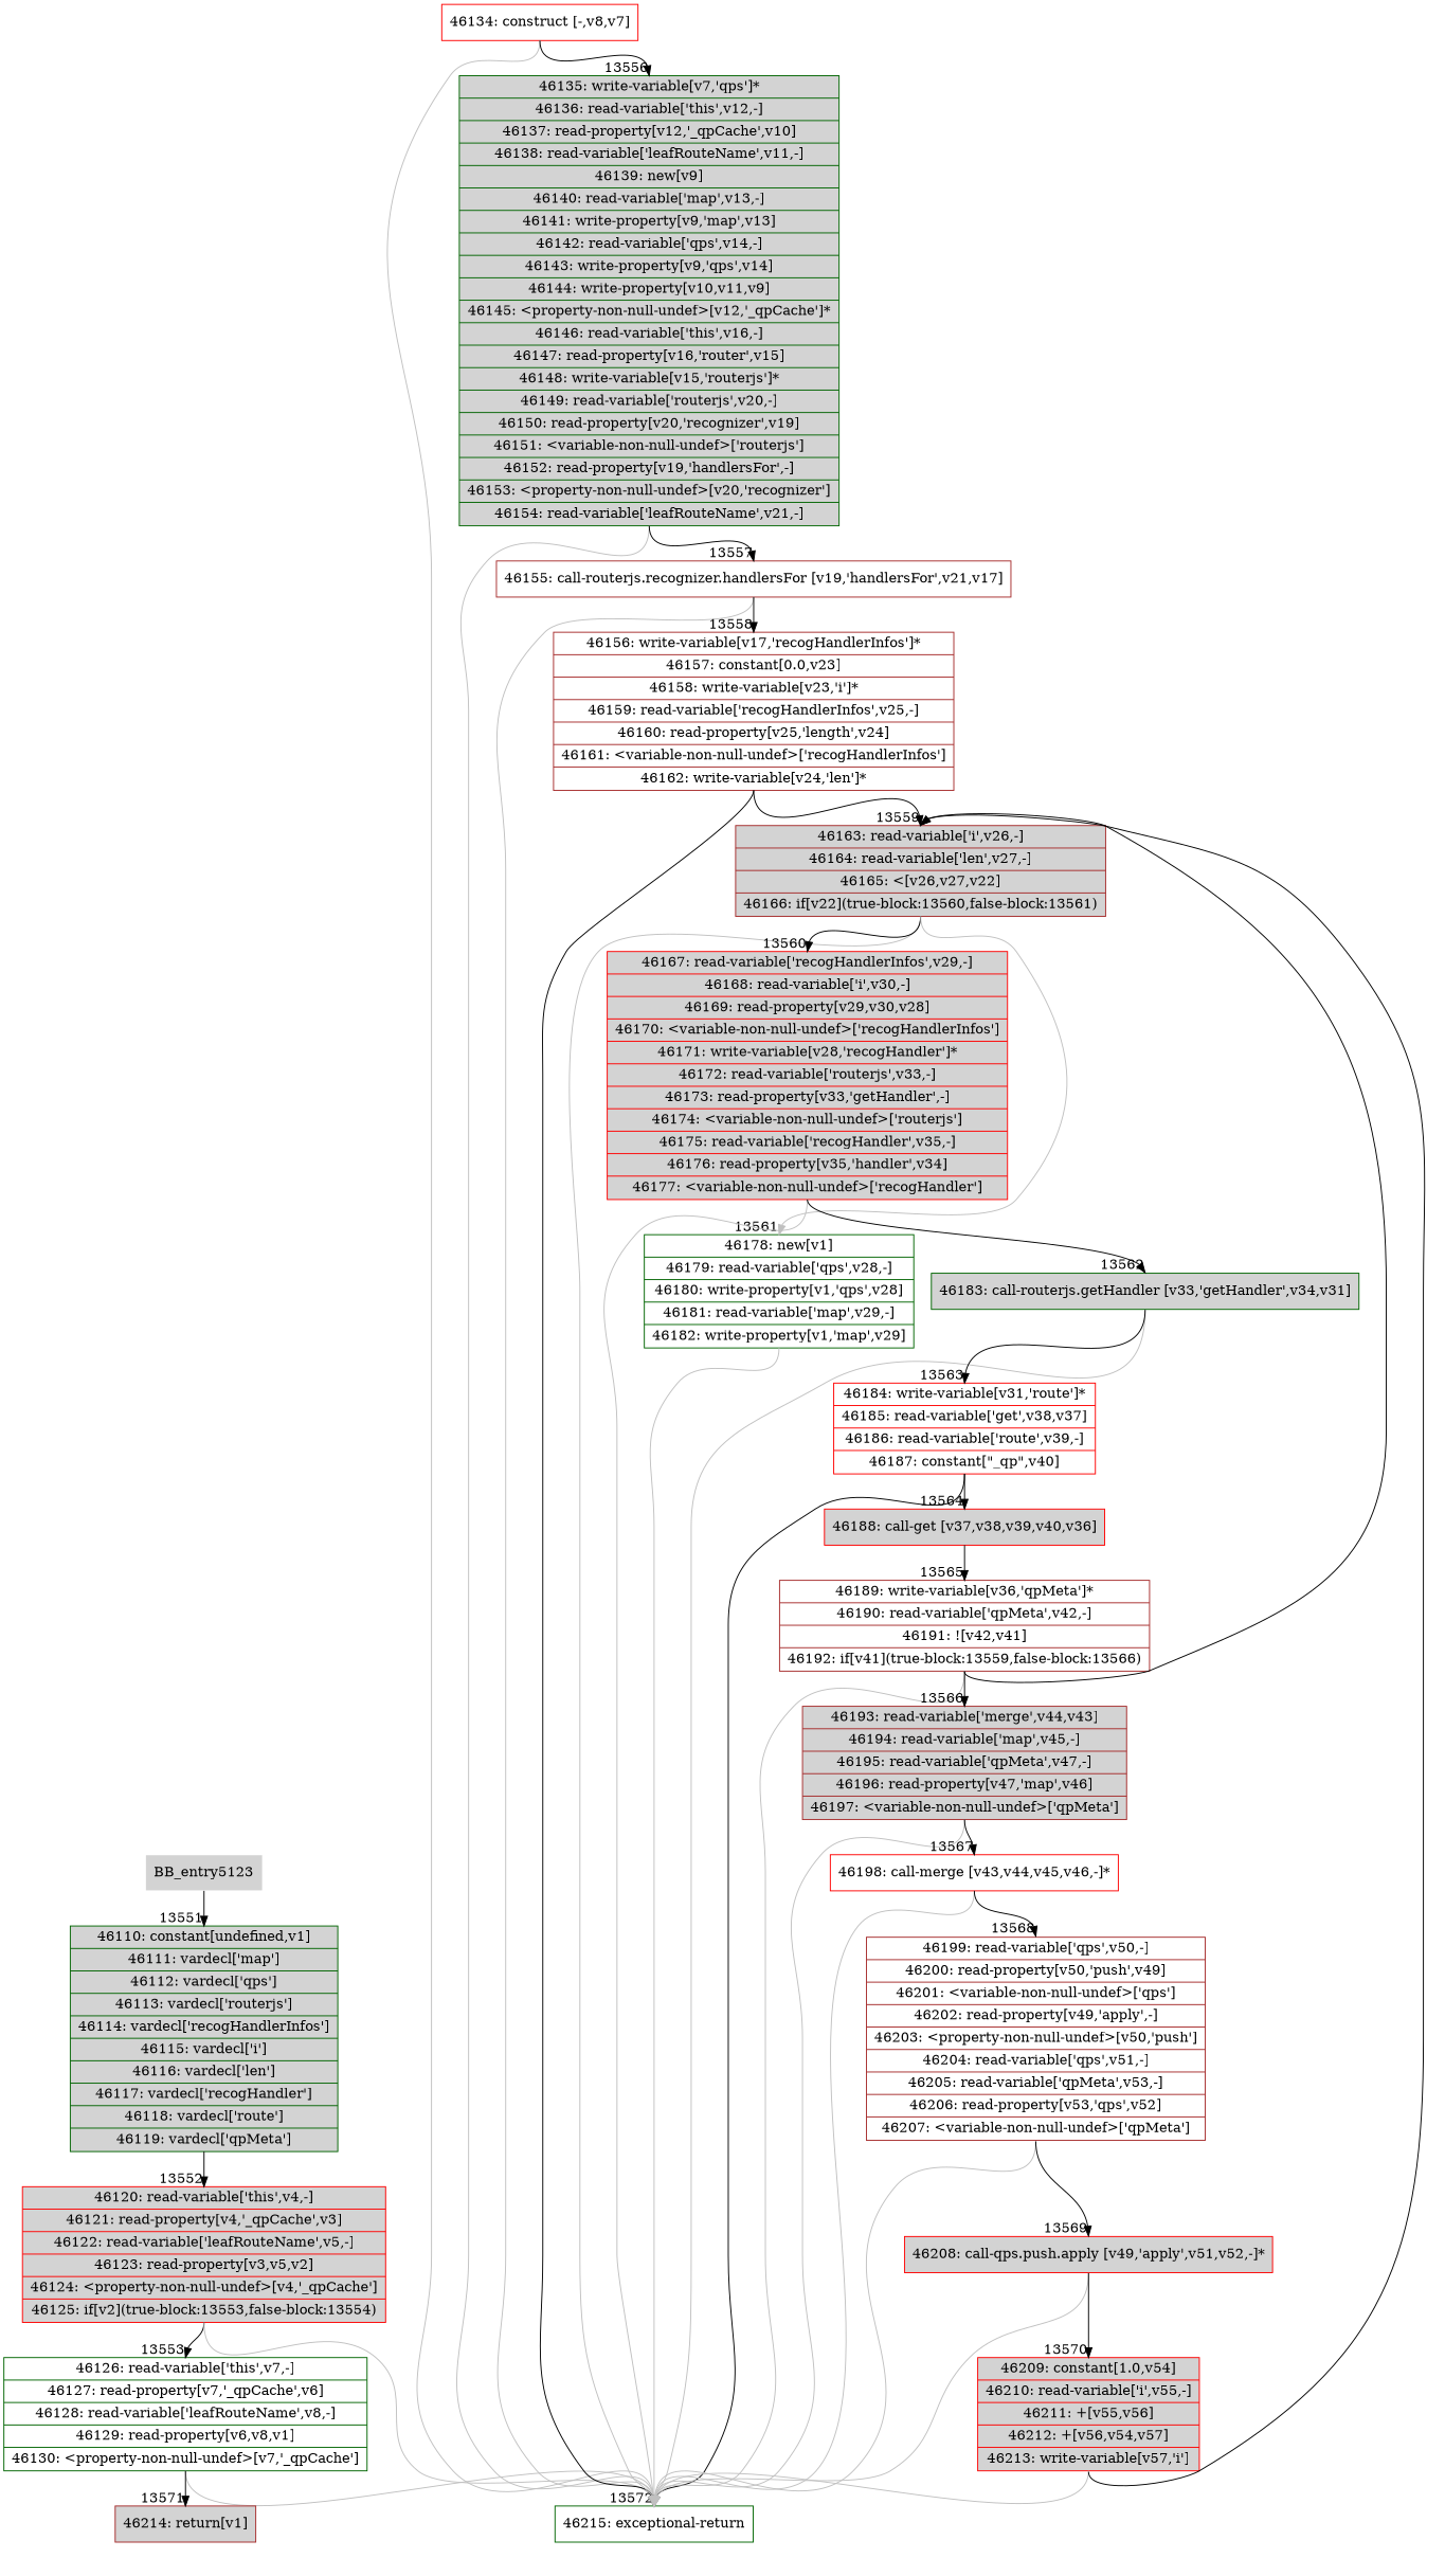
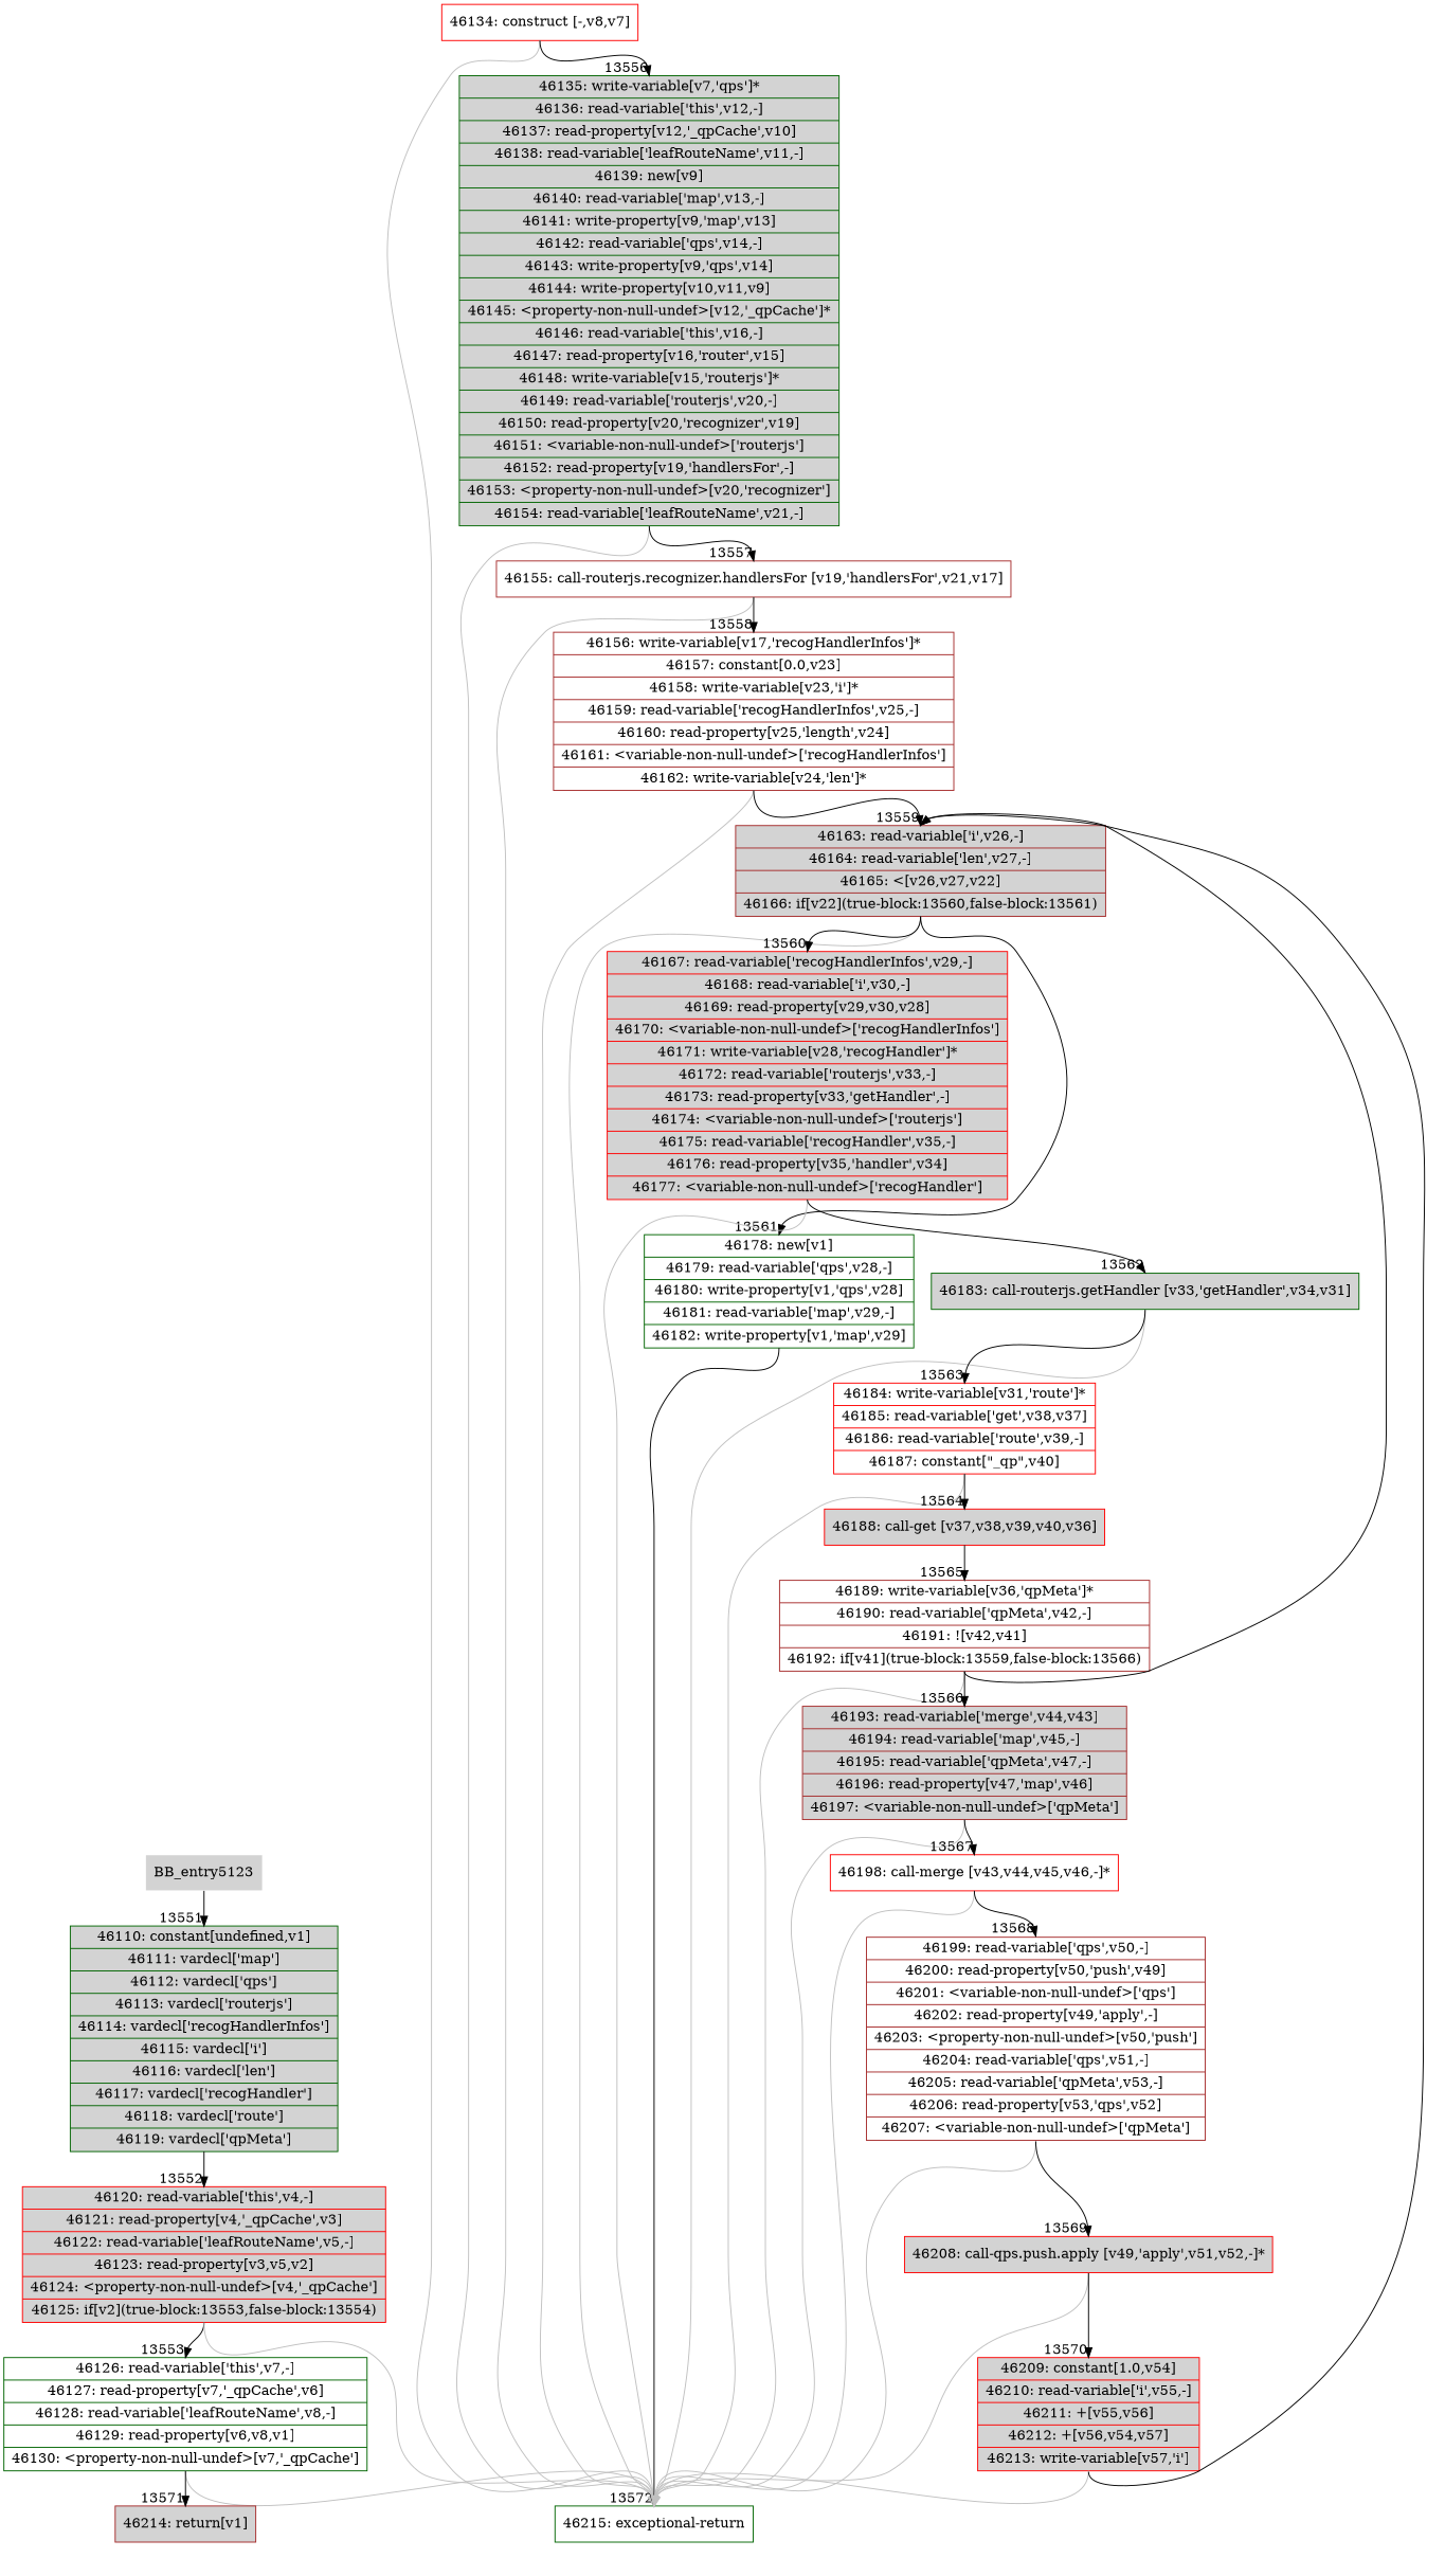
  digraph {
    fontname="DejaVu Serif"
    rankdir=TD
    node [color=red fillcolor=lightgrey fontname="DejaVu Serif" shape=record style=filled]
    edge [fontname="DejaVu Serif" headport=n tailport=s]
    n1 [label=BB_entry5123 shape=none]
    n2 [color=darkgreen label="{46110: constant[undefined,v1]|46111: vardecl['map']|46112: vardecl['qps']|46113: vardecl['routerjs']|46114: vardecl['recogHandlerInfos']|46115: vardecl['i']|46116: vardecl['len']|46117: vardecl['recogHandler']|46118: vardecl['route']|46119: vardecl['qpMeta']}"]
    n3 [label="{46120: read-variable['this',v4,-]|46121: read-property[v4,'_qpCache',v3]|46122: read-variable['leafRouteName',v5,-]|46123: read-property[v3,v5,v2]|46124: \<property-non-null-undef\>[v4,'_qpCache']|46125: if[v2](true-block:13553,false-block:13554)}"]
    n4 [color=darkgreen fillcolor=white label="{46126: read-variable['this',v7,-]|46127: read-property[v7,'_qpCache',v6]|46128: read-variable['leafRouteName',v8,-]|46129: read-property[v6,v8,v1]|46130: \<property-non-null-undef\>[v7,'_qpCache']}"]
    n5 [color=darkgreen fillcolor=white label="{46215: exceptional-return}"]
    n6 [color=brown label="{46214: return[v1]}"]
    n7 [fillcolor=white label="{46134: construct [-,v8,v7]}"]
    n8 [color=darkgreen label="{46135: write-variable[v7,'qps']*|46136: read-variable['this',v12,-]|46137: read-property[v12,'_qpCache',v10]|46138: read-variable['leafRouteName',v11,-]|46139: new[v9]|46140: read-variable['map',v13,-]|46141: write-property[v9,'map',v13]|46142: read-variable['qps',v14,-]|46143: write-property[v9,'qps',v14]|46144: write-property[v10,v11,v9]|46145: \<property-non-null-undef\>[v12,'_qpCache']*|46146: read-variable['this',v16,-]|46147: read-property[v16,'router',v15]|46148: write-variable[v15,'routerjs']*|46149: read-variable['routerjs',v20,-]|46150: read-property[v20,'recognizer',v19]|46151: \<variable-non-null-undef\>['routerjs']|46152: read-property[v19,'handlersFor',-]|46153: \<property-non-null-undef\>[v20,'recognizer']|46154: read-variable['leafRouteName',v21,-]}"]
    n9 [color=brown fillcolor=white label="{46155: call-routerjs.recognizer.handlersFor [v19,'handlersFor',v21,v17]}"]
    n10 [color=brown fillcolor=white label="{46156: write-variable[v17,'recogHandlerInfos']*|46157: constant[0.0,v23]|46158: write-variable[v23,'i']*|46159: read-variable['recogHandlerInfos',v25,-]|46160: read-property[v25,'length',v24]|46161: \<variable-non-null-undef\>['recogHandlerInfos']|46162: write-variable[v24,'len']*}"]
    n11 [color=brown label="{46163: read-variable['i',v26,-]|46164: read-variable['len',v27,-]|46165: \<[v26,v27,v22]|46166: if[v22](true-block:13560,false-block:13561)}"]
    n12 [label="{46167: read-variable['recogHandlerInfos',v29,-]|46168: read-variable['i',v30,-]|46169: read-property[v29,v30,v28]|46170: \<variable-non-null-undef\>['recogHandlerInfos']|46171: write-variable[v28,'recogHandler']*|46172: read-variable['routerjs',v33,-]|46173: read-property[v33,'getHandler',-]|46174: \<variable-non-null-undef\>['routerjs']|46175: read-variable['recogHandler',v35,-]|46176: read-property[v35,'handler',v34]|46177: \<variable-non-null-undef\>['recogHandler']}"]
    n13 [color=darkgreen fillcolor=white label="{46178: new[v1]|46179: read-variable['qps',v28,-]|46180: write-property[v1,'qps',v28]|46181: read-variable['map',v29,-]|46182: write-property[v1,'map',v29]}"]
    n14 [color=darkgreen label="{46183: call-routerjs.getHandler [v33,'getHandler',v34,v31]}"]
    n15 [fillcolor=white label="{46184: write-variable[v31,'route']*|46185: read-variable['get',v38,v37]|46186: read-variable['route',v39,-]|46187: constant[\"_qp\",v40]}"]
    n16 [label="{46188: call-get [v37,v38,v39,v40,v36]}"]
    n17 [color=brown fillcolor=white label="{46189: write-variable[v36,'qpMeta']*|46190: read-variable['qpMeta',v42,-]|46191: ![v42,v41]|46192: if[v41](true-block:13559,false-block:13566)}"]
    n18 [color=brown label="{46193: read-variable['merge',v44,v43]|46194: read-variable['map',v45,-]|46195: read-variable['qpMeta',v47,-]|46196: read-property[v47,'map',v46]|46197: \<variable-non-null-undef\>['qpMeta']}"]
    n19 [fillcolor=white label="{46198: call-merge [v43,v44,v45,v46,-]*}"]
    n20 [color=brown fillcolor=white label="{46199: read-variable['qps',v50,-]|46200: read-property[v50,'push',v49]|46201: \<variable-non-null-undef\>['qps']|46202: read-property[v49,'apply',-]|46203: \<property-non-null-undef\>[v50,'push']|46204: read-variable['qps',v51,-]|46205: read-variable['qpMeta',v53,-]|46206: read-property[v53,'qps',v52]|46207: \<variable-non-null-undef\>['qpMeta']}"]
    n21 [label="{46208: call-qps.push.apply [v49,'apply',v51,v52,-]*}"]
    n22 [label="{46209: constant[1.0,v54]|46210: read-variable['i',v55,-]|46211: +[v55,v56]|46212: +[v56,v54,v57]|46213: write-variable[v57,'i']}"]
    n1 -> n2 [headlabel="    13551"]
    n2 -> n3 [headlabel="      13552"]
    n3 -> n4 [headlabel="      13553"]
    n3 -> n5 [color=gray headlabel="      13572"]
    n4 -> n5 [color=gray]
    n4 -> n6 [headlabel="      13571"]
    n7 -> n5 [color=gray]
    n7 -> n8 [headlabel="      13556"]
    n8 -> n5 [color=gray]
    n8 -> n9 [headlabel="      13557"]
    n9 -> n5 [color=gray]
    n9 -> n10 [headlabel="      13558"]
-   n10 -> n5 [color=black]
+   n10 -> n5 [color=gray]
    n10 -> n11 [headlabel="      13559"]
    n11 -> n5 [color=gray]
    n11 -> n12 [headlabel="      13560"]
-   n11 -> n13 [headlabel="      13561" color=gray]
+   n11 -> n13 [headlabel="      13561"]
    n12 -> n5 [color=gray]
    n12 -> n14 [headlabel="      13562"]
-   n13 -> n5 [color=gray]
+   n13 -> n5 [color=black]
    n14 -> n5 [color=gray]
    n14 -> n15 [headlabel="      13563"]
-   n15 -> n5 [color=black]
+   n15 -> n5 [color=gray]
    n15 -> n16 [headlabel="      13564"]
    n16 -> n17 [headlabel="      13565"]
    n17 -> n5 [color=gray]
    n17 -> n11
    n17 -> n18 [headlabel="      13566"]
    n18 -> n5 [color=gray]
    n18 -> n19 [headlabel="      13567"]
    n19 -> n5 [color=gray]
    n19 -> n20 [headlabel="      13568"]
    n20 -> n5 [color=gray]
    n20 -> n21 [headlabel="      13569"]
    n21 -> n5 [color=gray]
    n21 -> n22 [headlabel="      13570"]
    n22 -> n5 [color=gray]
    n22 -> n11
  }
